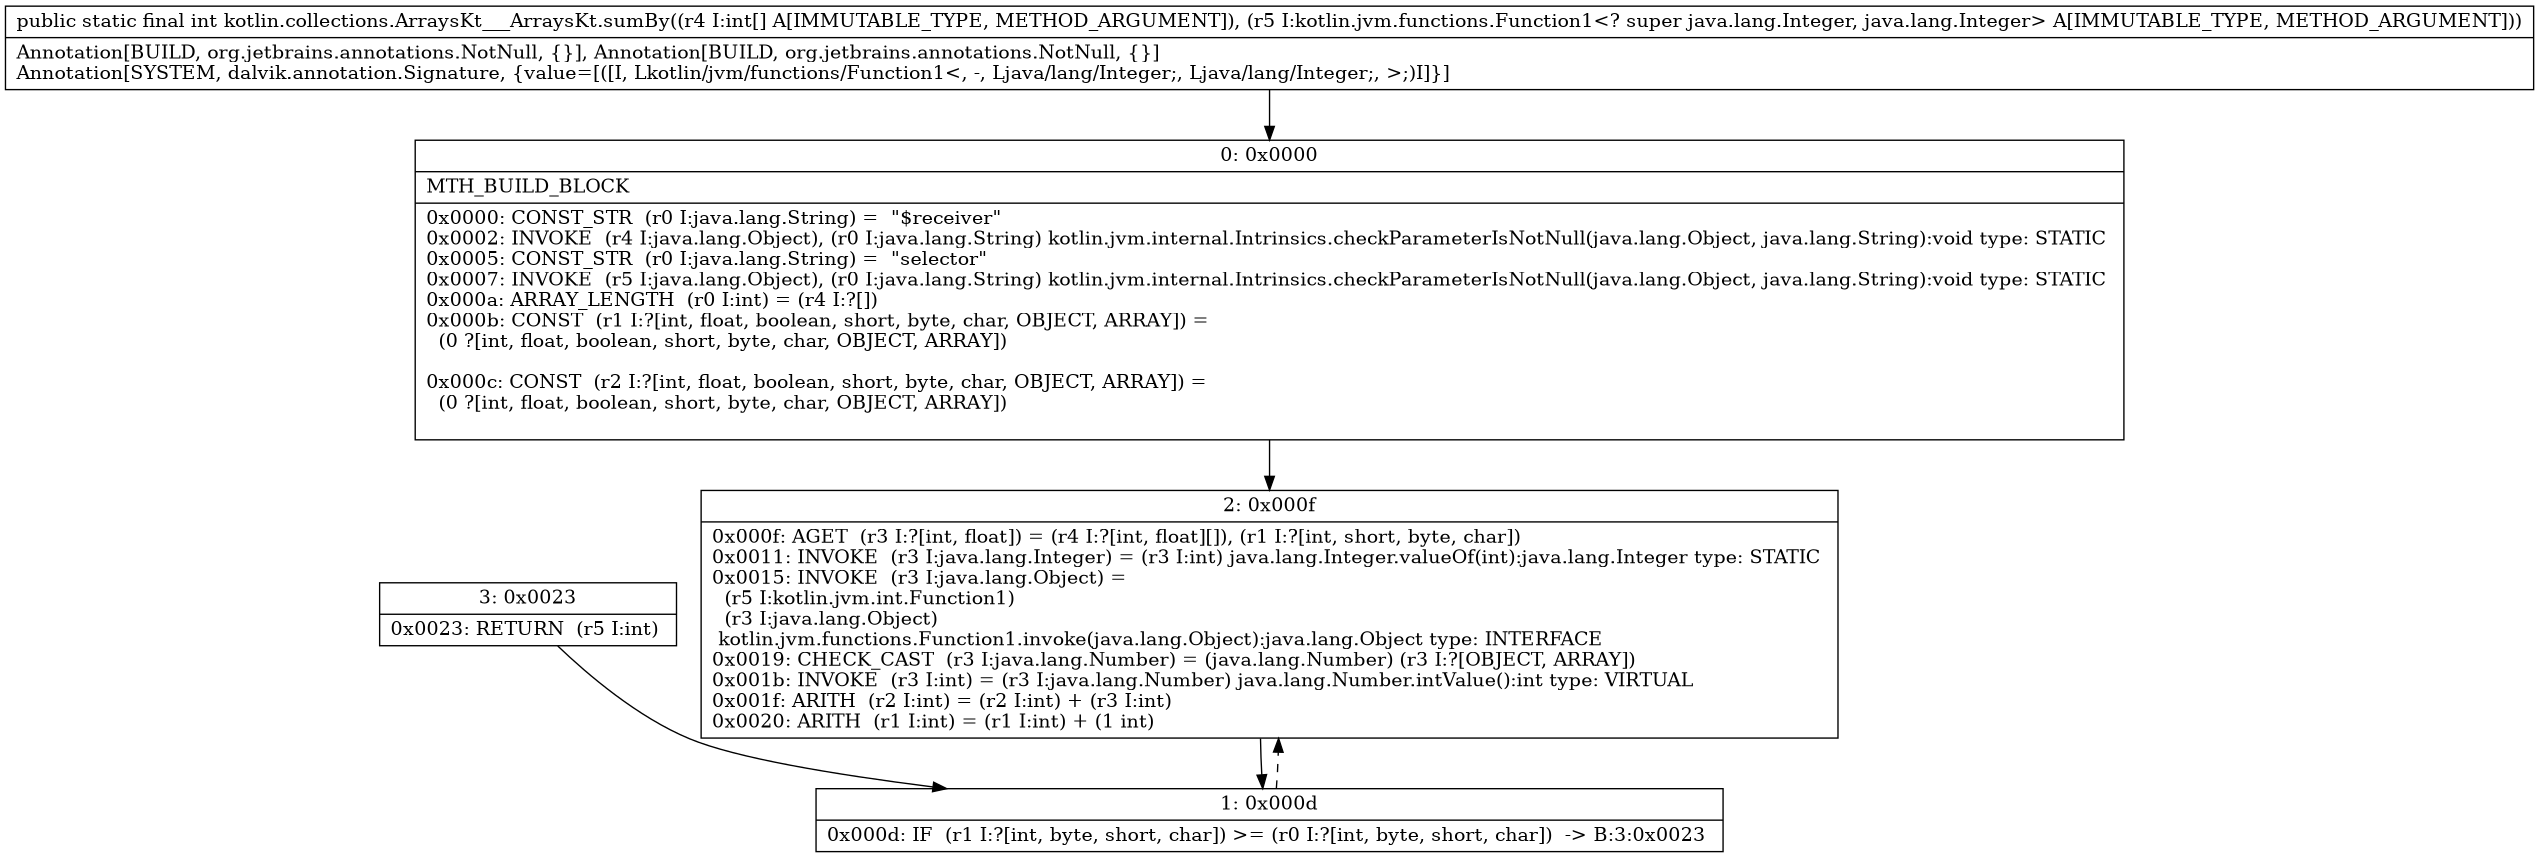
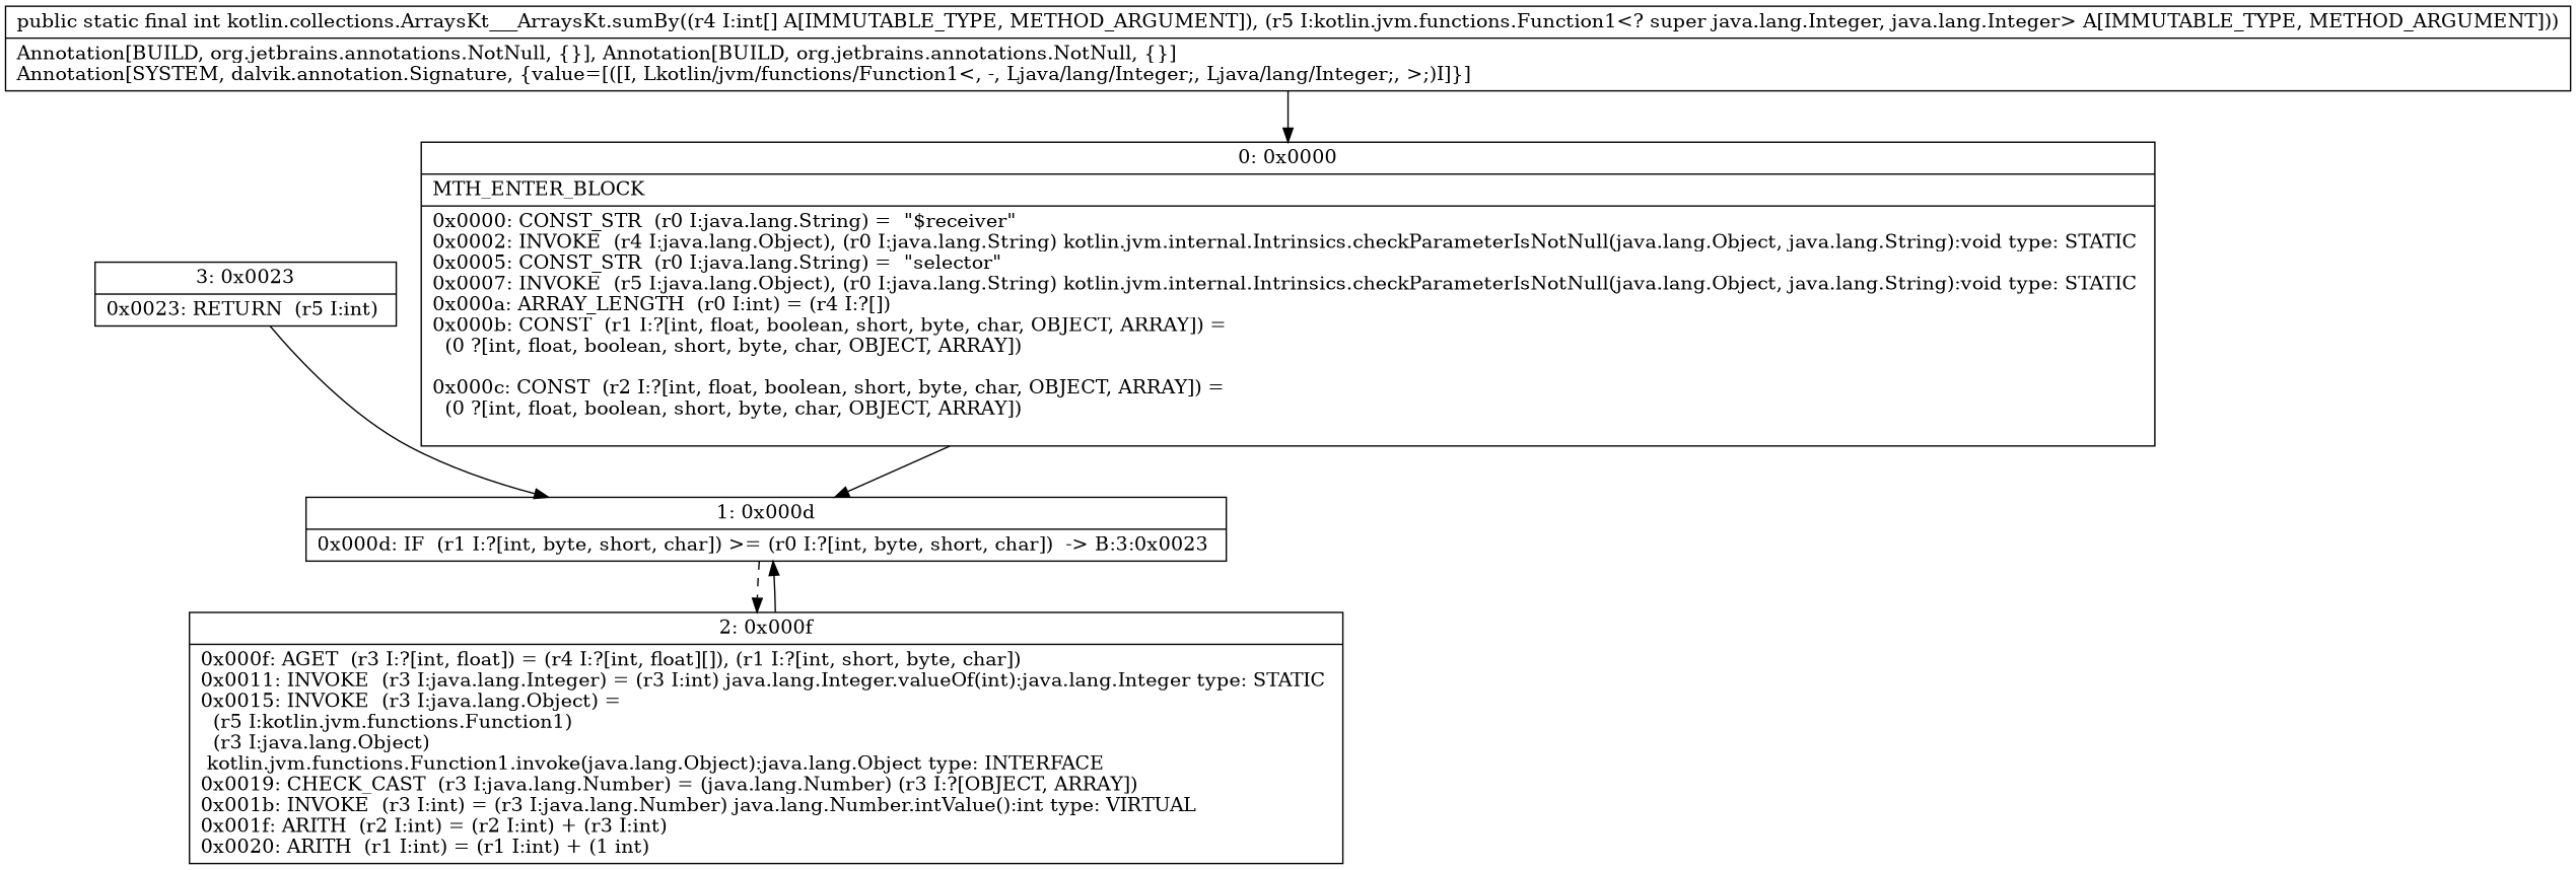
  digraph {
    node [shape=record]
-   n1 [label="{0\:\ 0x0000|MTH_BUILD_BLOCK\l|0x0000: CONST_STR  (r0 I:java.lang.String) =  \"$receiver\" \l0x0002: INVOKE  (r4 I:java.lang.Object), (r0 I:java.lang.String) kotlin.jvm.internal.Intrinsics.checkParameterIsNotNull(java.lang.Object, java.lang.String):void type: STATIC \l0x0005: CONST_STR  (r0 I:java.lang.String) =  \"selector\" \l0x0007: INVOKE  (r5 I:java.lang.Object), (r0 I:java.lang.String) kotlin.jvm.internal.Intrinsics.checkParameterIsNotNull(java.lang.Object, java.lang.String):void type: STATIC \l0x000a: ARRAY_LENGTH  (r0 I:int) = (r4 I:?[]) \l0x000b: CONST  (r1 I:?[int, float, boolean, short, byte, char, OBJECT, ARRAY]) = \l  (0 ?[int, float, boolean, short, byte, char, OBJECT, ARRAY])\l \l0x000c: CONST  (r2 I:?[int, float, boolean, short, byte, char, OBJECT, ARRAY]) = \l  (0 ?[int, float, boolean, short, byte, char, OBJECT, ARRAY])\l \l}"]
+   n1 [label="{0\:\ 0x0000|MTH_ENTER_BLOCK\l|0x0000: CONST_STR  (r0 I:java.lang.String) =  \"$receiver\" \l0x0002: INVOKE  (r4 I:java.lang.Object), (r0 I:java.lang.String) kotlin.jvm.internal.Intrinsics.checkParameterIsNotNull(java.lang.Object, java.lang.String):void type: STATIC \l0x0005: CONST_STR  (r0 I:java.lang.String) =  \"selector\" \l0x0007: INVOKE  (r5 I:java.lang.Object), (r0 I:java.lang.String) kotlin.jvm.internal.Intrinsics.checkParameterIsNotNull(java.lang.Object, java.lang.String):void type: STATIC \l0x000a: ARRAY_LENGTH  (r0 I:int) = (r4 I:?[]) \l0x000b: CONST  (r1 I:?[int, float, boolean, short, byte, char, OBJECT, ARRAY]) = \l  (0 ?[int, float, boolean, short, byte, char, OBJECT, ARRAY])\l \l0x000c: CONST  (r2 I:?[int, float, boolean, short, byte, char, OBJECT, ARRAY]) = \l  (0 ?[int, float, boolean, short, byte, char, OBJECT, ARRAY])\l \l}"]
    n2 [label="{1\:\ 0x000d|0x000d: IF  (r1 I:?[int, byte, short, char]) \>= (r0 I:?[int, byte, short, char])  \-\> B:3:0x0023 \l}"]
-   n3 [label="{2\:\ 0x000f|0x000f: AGET  (r3 I:?[int, float]) = (r4 I:?[int, float][]), (r1 I:?[int, short, byte, char]) \l0x0011: INVOKE  (r3 I:java.lang.Integer) = (r3 I:int) java.lang.Integer.valueOf(int):java.lang.Integer type: STATIC \l0x0015: INVOKE  (r3 I:java.lang.Object) = \l  (r5 I:kotlin.jvm.int.Function1)\l  (r3 I:java.lang.Object)\l kotlin.jvm.functions.Function1.invoke(java.lang.Object):java.lang.Object type: INTERFACE \l0x0019: CHECK_CAST  (r3 I:java.lang.Number) = (java.lang.Number) (r3 I:?[OBJECT, ARRAY]) \l0x001b: INVOKE  (r3 I:int) = (r3 I:java.lang.Number) java.lang.Number.intValue():int type: VIRTUAL \l0x001f: ARITH  (r2 I:int) = (r2 I:int) + (r3 I:int) \l0x0020: ARITH  (r1 I:int) = (r1 I:int) + (1 int) \l}"]
+   n3 [label="{2\:\ 0x000f|0x000f: AGET  (r3 I:?[int, float]) = (r4 I:?[int, float][]), (r1 I:?[int, short, byte, char]) \l0x0011: INVOKE  (r3 I:java.lang.Integer) = (r3 I:int) java.lang.Integer.valueOf(int):java.lang.Integer type: STATIC \l0x0015: INVOKE  (r3 I:java.lang.Object) = \l  (r5 I:kotlin.jvm.functions.Function1)\l  (r3 I:java.lang.Object)\l kotlin.jvm.functions.Function1.invoke(java.lang.Object):java.lang.Object type: INTERFACE \l0x0019: CHECK_CAST  (r3 I:java.lang.Number) = (java.lang.Number) (r3 I:?[OBJECT, ARRAY]) \l0x001b: INVOKE  (r3 I:int) = (r3 I:java.lang.Number) java.lang.Number.intValue():int type: VIRTUAL \l0x001f: ARITH  (r2 I:int) = (r2 I:int) + (r3 I:int) \l0x0020: ARITH  (r1 I:int) = (r1 I:int) + (1 int) \l}"]
    n4 [label="{3\:\ 0x0023|0x0023: RETURN  (r5 I:int) \l}"]
    n5 [label="{public static final int kotlin.collections.ArraysKt___ArraysKt.sumBy((r4 I:int[] A[IMMUTABLE_TYPE, METHOD_ARGUMENT]), (r5 I:kotlin.jvm.functions.Function1\<? super java.lang.Integer, java.lang.Integer\> A[IMMUTABLE_TYPE, METHOD_ARGUMENT]))  | Annotation[BUILD, org.jetbrains.annotations.NotNull, \{\}], Annotation[BUILD, org.jetbrains.annotations.NotNull, \{\}]\lAnnotation[SYSTEM, dalvik.annotation.Signature, \{value=[([I, Lkotlin\/jvm\/functions\/Function1\<, \-, Ljava\/lang\/Integer;, Ljava\/lang\/Integer;, \>;)I]\}]\l}"]
-   n1 -> n3
+   n1 -> n2
    n2 -> n3 [style=dashed]
    n3 -> n2
    n4 -> n2
    n5 -> n1
  }
